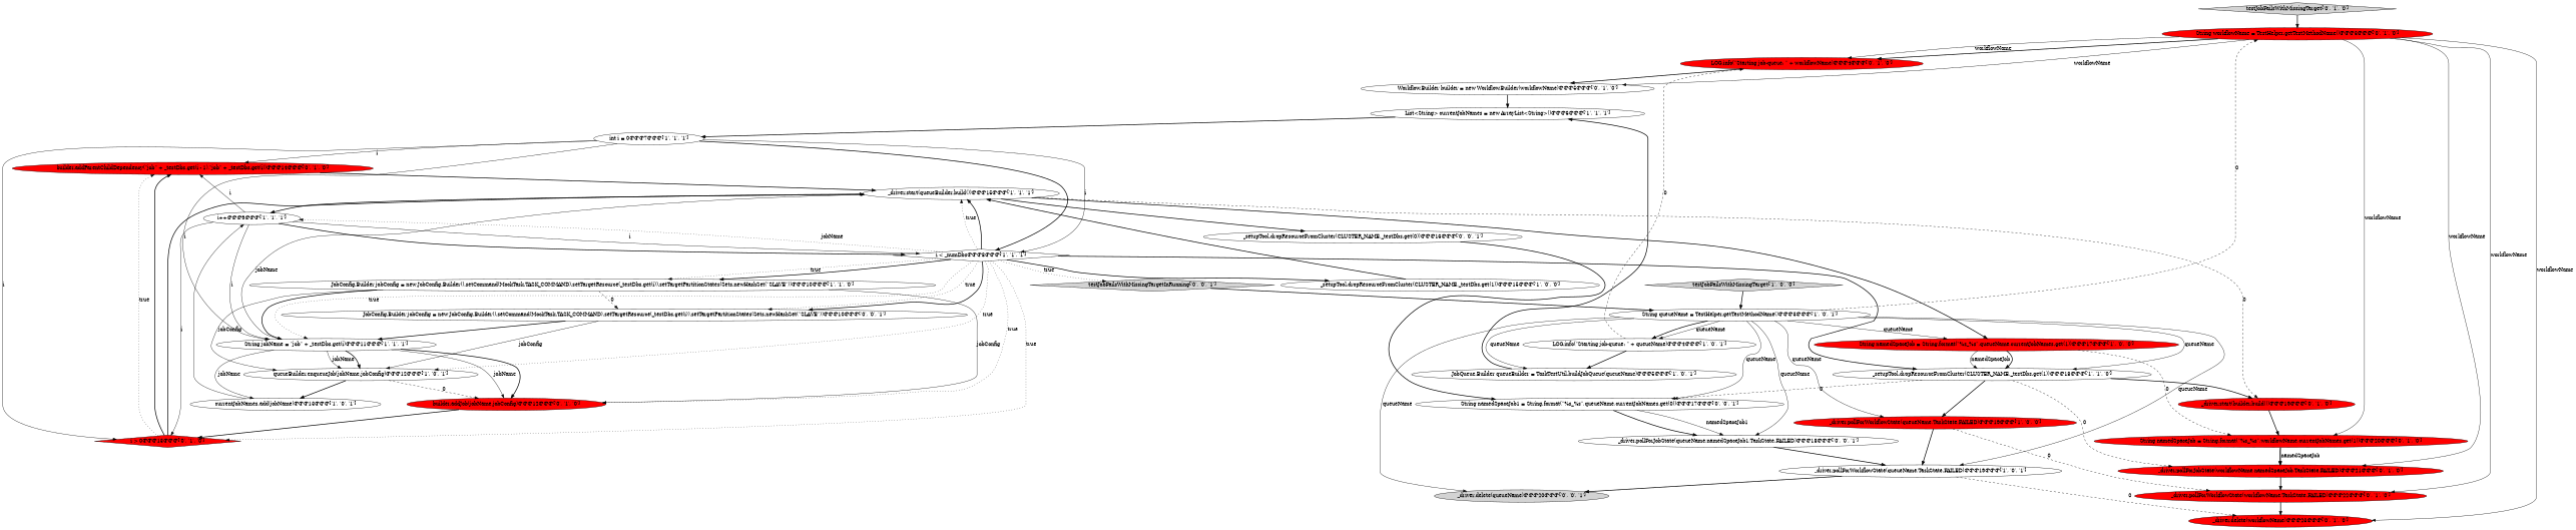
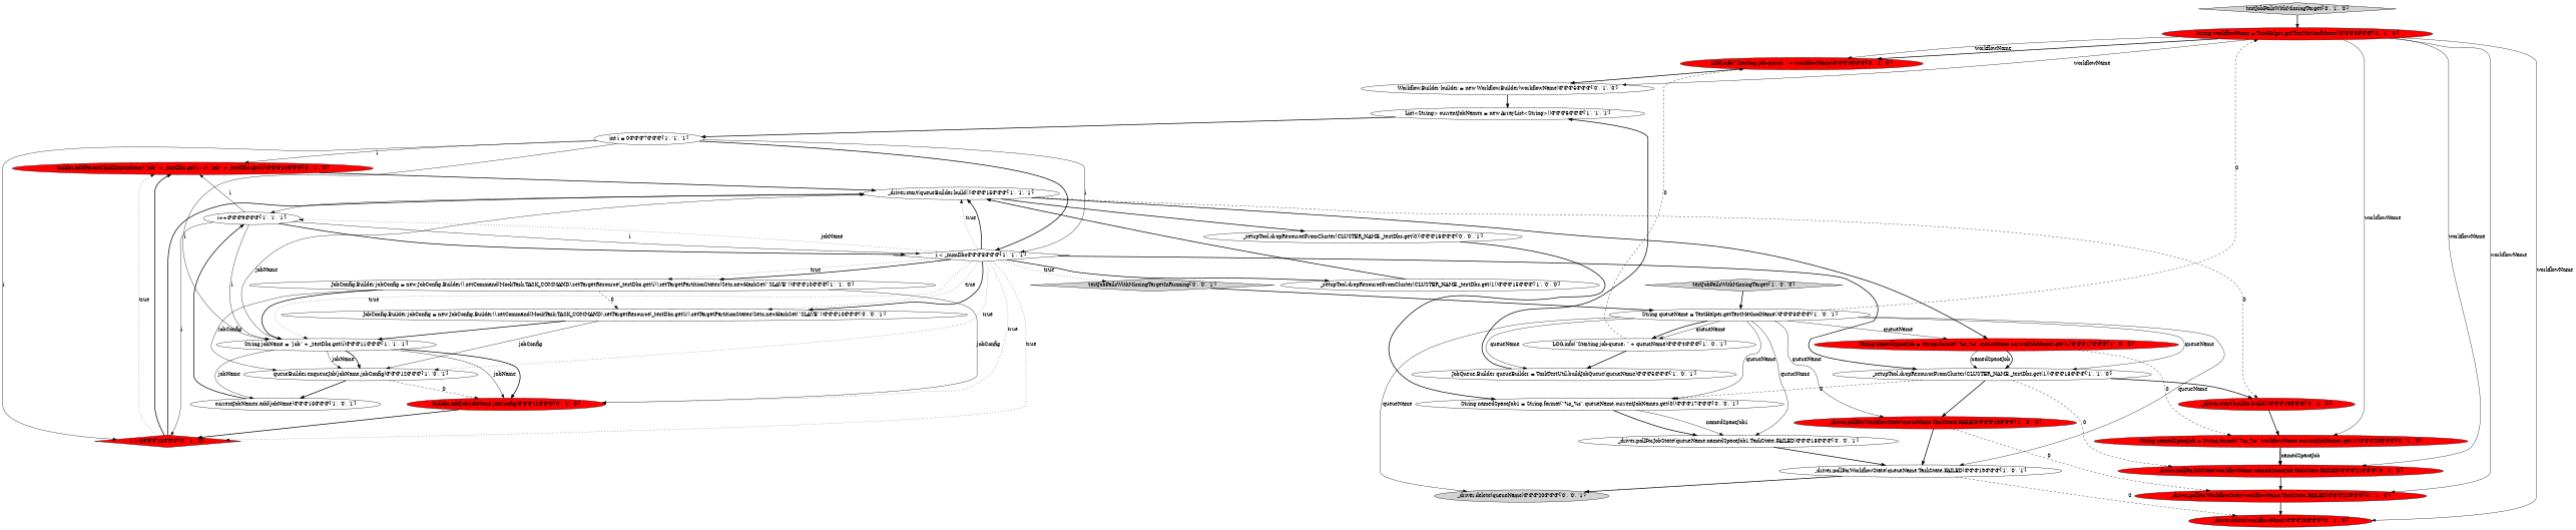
  digraph {
    node [fillcolor=white shape=ellipse style=filled]
    edge [style=bold]
    n1 [fillcolor=red label="String workflowName = TestHelper.getTestMethodName()@@@3@@@['0', '1', '0']"]
    n2 [fillcolor=red label="String namedSpaceJob = String.format(\"%s_%s\",workflowName,currentJobNames.get(1))@@@20@@@['0', '1', '0']"]
    n3 [fillcolor=red label="LOG.info(\"Starting job-queue: \" + workflowName)@@@4@@@['0', '1', '0']"]
    n4 [label="Workflow.Builder builder = new Workflow.Builder(workflowName)@@@5@@@['0', '1', '0']"]
    n5 [fillcolor=red label="_driver.delete(workflowName)@@@23@@@['0', '1', '0']"]
    n6 [fillcolor=red label="_driver.pollForJobState(workflowName,namedSpaceJob,TaskState.FAILED)@@@21@@@['0', '1', '0']"]
    n7 [fillcolor=red label="_driver.pollForWorkflowState(workflowName,TaskState.FAILED)@@@22@@@['0', '1', '0']"]
    n8 [label="List<String> currentJobNames = new ArrayList<String>()@@@6@@@['1', '1', '1']"]
    n9 [label="_setupTool.dropResourceFromCluster(CLUSTER_NAME,_testDbs.get(0))@@@16@@@['0', '0', '1']"]
    n10 [label="String namedSpaceJob1 = String.format(\"%s_%s\",queueName,currentJobNames.get(0))@@@17@@@['0', '0', '1']"]
    n11 [label="_driver.pollForJobState(queueName,namedSpaceJob1,TaskState.FAILED)@@@18@@@['0', '0', '1']"]
    n12 [label="_driver.pollForWorkflowState(queueName,TaskState.FAILED)@@@19@@@['1', '0', '1']"]
    n13 [fillcolor=lightgray label="_driver.delete(queueName)@@@20@@@['0', '0', '1']"]
    n14 [label="int i = 0@@@7@@@['1', '1', '1']"]
    n15 [fillcolor=red label="builder.addParentChildDependency(\"job\" + _testDbs.get(i - 1),\"job\" + _testDbs.get(i))@@@14@@@['0', '1', '0']"]
    n16 [label="String jobName = \"job\" + _testDbs.get(i)@@@11@@@['1', '1', '1']"]
    n17 [fillcolor=red label="i > 0@@@13@@@['0', '1', '0']" shape=diamond]
    n18 [label="i < _numDbs@@@8@@@['1', '1', '1']" shape=diamond]
    n19 [label="_driver.start(queueBuilder.build())@@@15@@@['1', '1', '1']"]
    n20 [label="currentJobNames.add(jobName)@@@13@@@['1', '0', '1']"]
    n21 [fillcolor=red label="builder.addJob(jobName,jobConfig)@@@12@@@['0', '1', '0']"]
    n22 [label="queueBuilder.enqueueJob(jobName,jobConfig)@@@12@@@['1', '0', '1']"]
    n23 [label="i++@@@9@@@['1', '1', '1']"]
    n24 [label="_setupTool.dropResourceFromCluster(CLUSTER_NAME,_testDbs.get(1))@@@18@@@['1', '1', '0']"]
    n25 [fillcolor=lightgray label="testJobFailsWithMissingTargetInRunning['0', '0', '1']" shape=diamond]
    n26 [label="_setupTool.dropResourceFromCluster(CLUSTER_NAME,_testDbs.get(1))@@@15@@@['1', '0', '0']"]
    n27 [label="JobConfig.Builder jobConfig = new JobConfig.Builder().setCommand(MockTask.TASK_COMMAND).setTargetResource(_testDbs.get(i)).setTargetPartitionStates(Sets.newHashSet(\"SLAVE\"))@@@10@@@['0', '0', '1']"]
    n28 [label="JobConfig.Builder jobConfig = new JobConfig.Builder().setCommand(MockTask.TASK_COMMAND).setTargetResource(_testDbs.get(i)).setTargetPartitionStates(Sets.newHashSet(\"SLAVE\"))@@@10@@@['1', '1', '0']"]
    n29 [fillcolor=red label="String namedSpaceJob = String.format(\"%s_%s\",queueName,currentJobNames.get(1))@@@17@@@['1', '0', '0']"]
    n30 [fillcolor=red label="_driver.start(builder.build())@@@19@@@['0', '1', '0']"]
    n31 [fillcolor=red label="_driver.pollForWorkflowState(queueName,TaskState.FAILED)@@@19@@@['1', '0', '0']"]
    n32 [label="String queueName = TestHelper.getTestMethodName()@@@3@@@['1', '0', '1']"]
    n33 [label="LOG.info(\"Starting job-queue: \" + queueName)@@@4@@@['1', '0', '1']"]
    n34 [label="JobQueue.Builder queueBuilder = TaskTestUtil.buildJobQueue(queueName)@@@5@@@['1', '0', '1']"]
    n35 [fillcolor=lightgray label="testJobFailsWithMissingTarget['1', '0', '0']" shape=diamond]
    n36 [fillcolor=lightgray label="testJobFailsWithMissingTarget['0', '1', '0']" shape=diamond]
    n1 -> n2 [label=workflowName style=solid]
    n1 -> n3
    n1 -> n3 [label=workflowName style=solid]
    n1 -> n4 [label=workflowName style=solid]
    n1 -> n5 [label=workflowName style=solid]
    n1 -> n6 [label=workflowName style=solid]
    n1 -> n7 [label=workflowName style=solid]
    n2 -> n6
    n2 -> n6 [label=namedSpaceJob style=solid]
    n3 -> n4
    n4 -> n8
    n6 -> n7
    n7 -> n5
    n8 -> n14
    n9 -> n10
    n10 -> n11 [label=namedSpaceJob1 style=solid]
    n10 -> n11
    n11 -> n12
    n12 -> n5 [label=0 style=dashed]
    n12 -> n13
    n14 -> n15 [label=i style=solid]
    n14 -> n16 [label=i style=solid]
    n14 -> n17 [label=i style=solid]
    n14 -> n18
    n14 -> n18 [label=i style=solid]
    n15 -> n19
    n16 -> n19 [label=jobName style=solid]
    n16 -> n20 [label=jobName style=solid]
    n16 -> n21 [label=jobName style=solid]
    n16 -> n21
    n16 -> n22 [label=jobName style=solid]
    n16 -> n22
    n17 -> n15 [label=true style=dotted]
    n17 -> n15
    n17 -> n19
    n18 -> n16 [label=true style=dotted]
    n18 -> n17 [label=true style=dotted]
    n18 -> n19 [label=true style=dotted]
    n18 -> n19
    n18 -> n21 [label=true style=dotted]
    n18 -> n22 [label=true style=dotted]
    n18 -> n23 [label=jobName style=dotted]
    n18 -> n24
    n18 -> n25 [label=true style=dotted]
    n18 -> n26
    n18 -> n27 [label=true style=dotted]
    n18 -> n27
    n18 -> n28 [label=true style=dotted]
    n18 -> n28
    n19 -> n9
-   n19 -> n23
+   n19 -> n23 [style=solid]
    n19 -> n29
    n19 -> n30 [label=0 style=dashed]
-   n20 -> n23 [style=solid]
+   n20 -> n23
    n21 -> n17
    n22 -> n20
    n22 -> n21 [label=0 style=dashed]
    n23 -> n15 [label=i style=solid]
    n23 -> n16 [label=i style=solid]
    n23 -> n17 [label=i style=solid]
    n23 -> n18 [label=i style=solid]
    n23 -> n18
    n24 -> n6 [label=0 style=dashed]
    n24 -> n10 [label=0 style=dashed]
    n24 -> n30
    n24 -> n31
    n25 -> n32
    n26 -> n19
    n27 -> n16
    n27 -> n22 [label=jobConfig style=solid]
    n28 -> n16
    n28 -> n21 [label=jobConfig style=solid]
    n28 -> n22 [label=jobConfig style=solid]
    n28 -> n27 [label=0 style=dashed]
    n29 -> n2 [label=0 style=dashed]
    n29 -> n24
    n29 -> n24 [label=namedSpaceJob style=solid]
    n30 -> n2
    n31 -> n7 [label=0 style=dashed]
    n31 -> n12
    n32 -> n1 [label=0 style=dashed]
    n32 -> n10 [label=queueName style=solid]
    n32 -> n11 [label=queueName style=solid]
    n32 -> n12 [label=queueName style=solid]
    n32 -> n13 [label=queueName style=solid]
    n32 -> n24 [label=queueName style=solid]
    n32 -> n29 [label=queueName style=solid]
    n32 -> n31 [label=queueName style=solid]
    n32 -> n33 [label=queueName style=solid]
    n32 -> n33
    n32 -> n34 [label=queueName style=solid]
    n33 -> n3 [label=0 style=dashed]
    n33 -> n34
    n34 -> n8
    n35 -> n32
    n36 -> n1
  }
